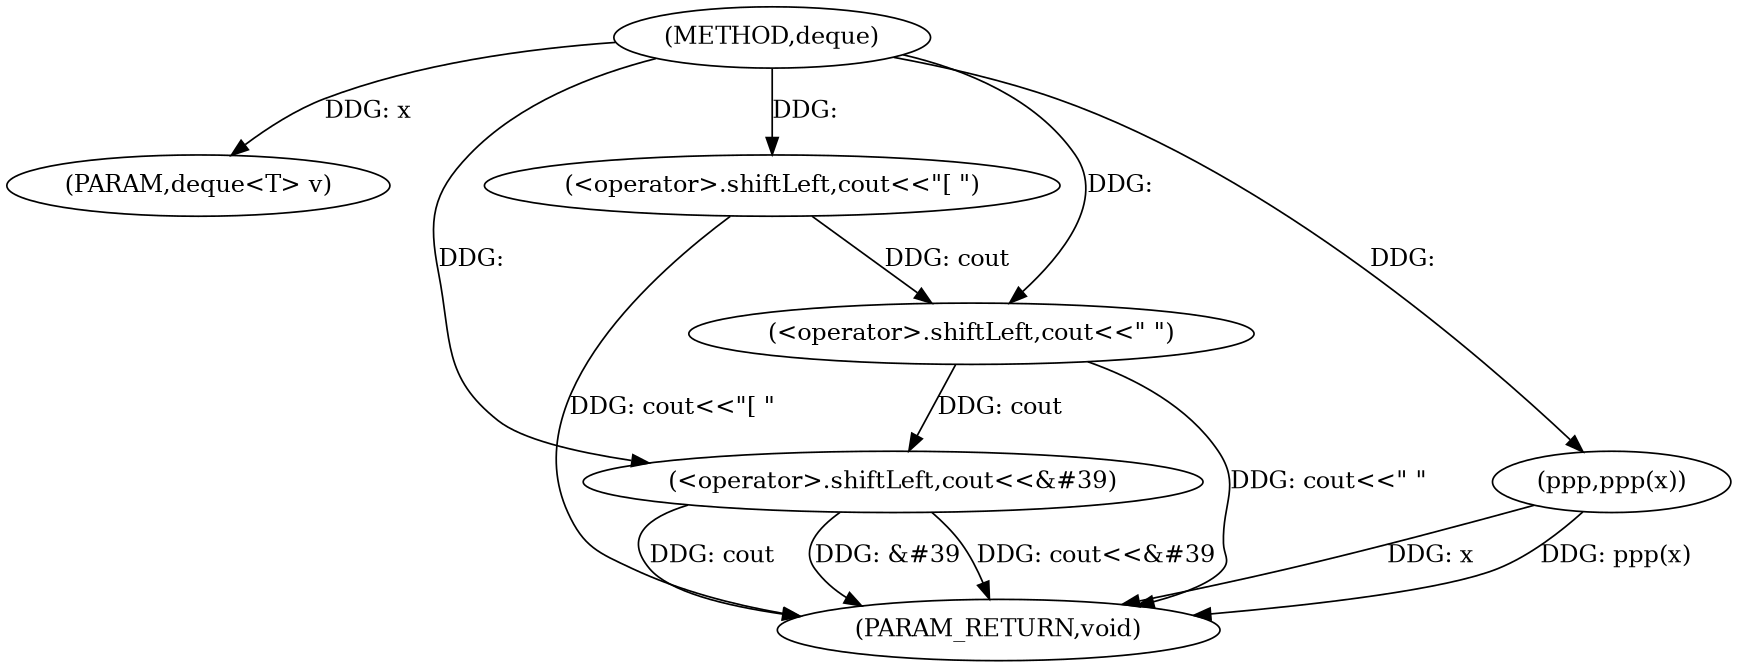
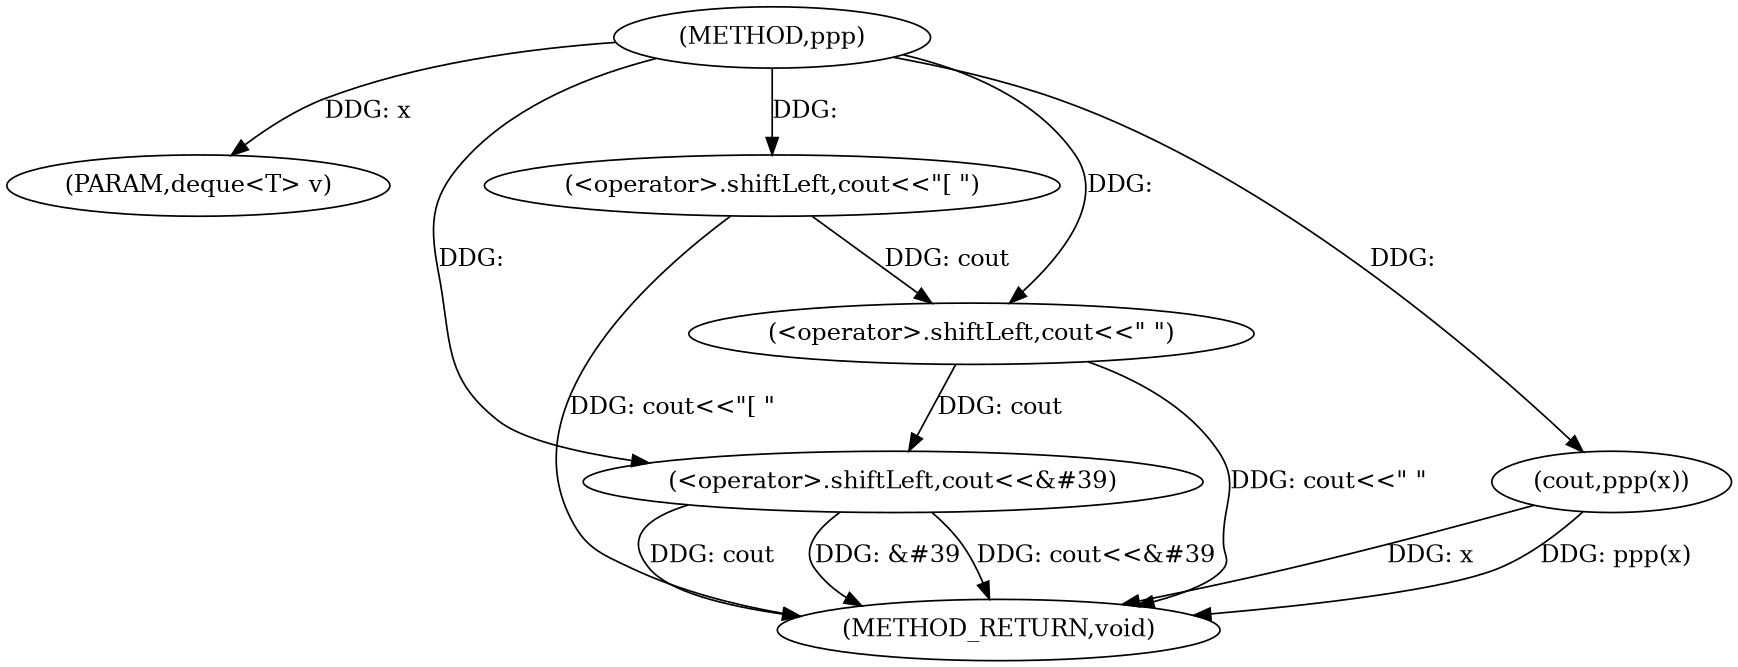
  digraph {
-   n1 [label="(METHOD,deque)"]
+   n1 [label="(METHOD,ppp)"]
    n2 [label="(PARAM,deque<T> v)"]
    n3 [label="(<operator>.shiftLeft,cout<<\"[ \")"]
    n4 [label="(<operator>.shiftLeft,cout<<&#39)"]
-   n5 [label="(ppp,ppp(x))"]
+   n5 [label="(cout,ppp(x))"]
    n6 [label="(<operator>.shiftLeft,cout<<\" \")"]
-   n7 [label="(PARAM_RETURN,void)"]
+   n7 [label="(METHOD_RETURN,void)"]
    n1 -> n2 [label="DDG: x"]
    n1 -> n3 [label="DDG: "]
    n1 -> n4 [label="DDG: "]
    n1 -> n5 [label="DDG: "]
    n1 -> n6 [label="DDG: "]
    n3 -> n6 [label="DDG: cout"]
    n3 -> n7 [label="DDG: cout<<\"[ \""]
    n4 -> n7 [label="DDG: cout"]
    n4 -> n7 [label="DDG: &#39"]
    n4 -> n7 [label="DDG: cout<<&#39"]
    n5 -> n7 [label="DDG: ppp(x)"]
    n5 -> n7 [label="DDG: x"]
    n6 -> n4 [label="DDG: cout"]
    n6 -> n7 [label="DDG: cout<<\" \""]
  }
